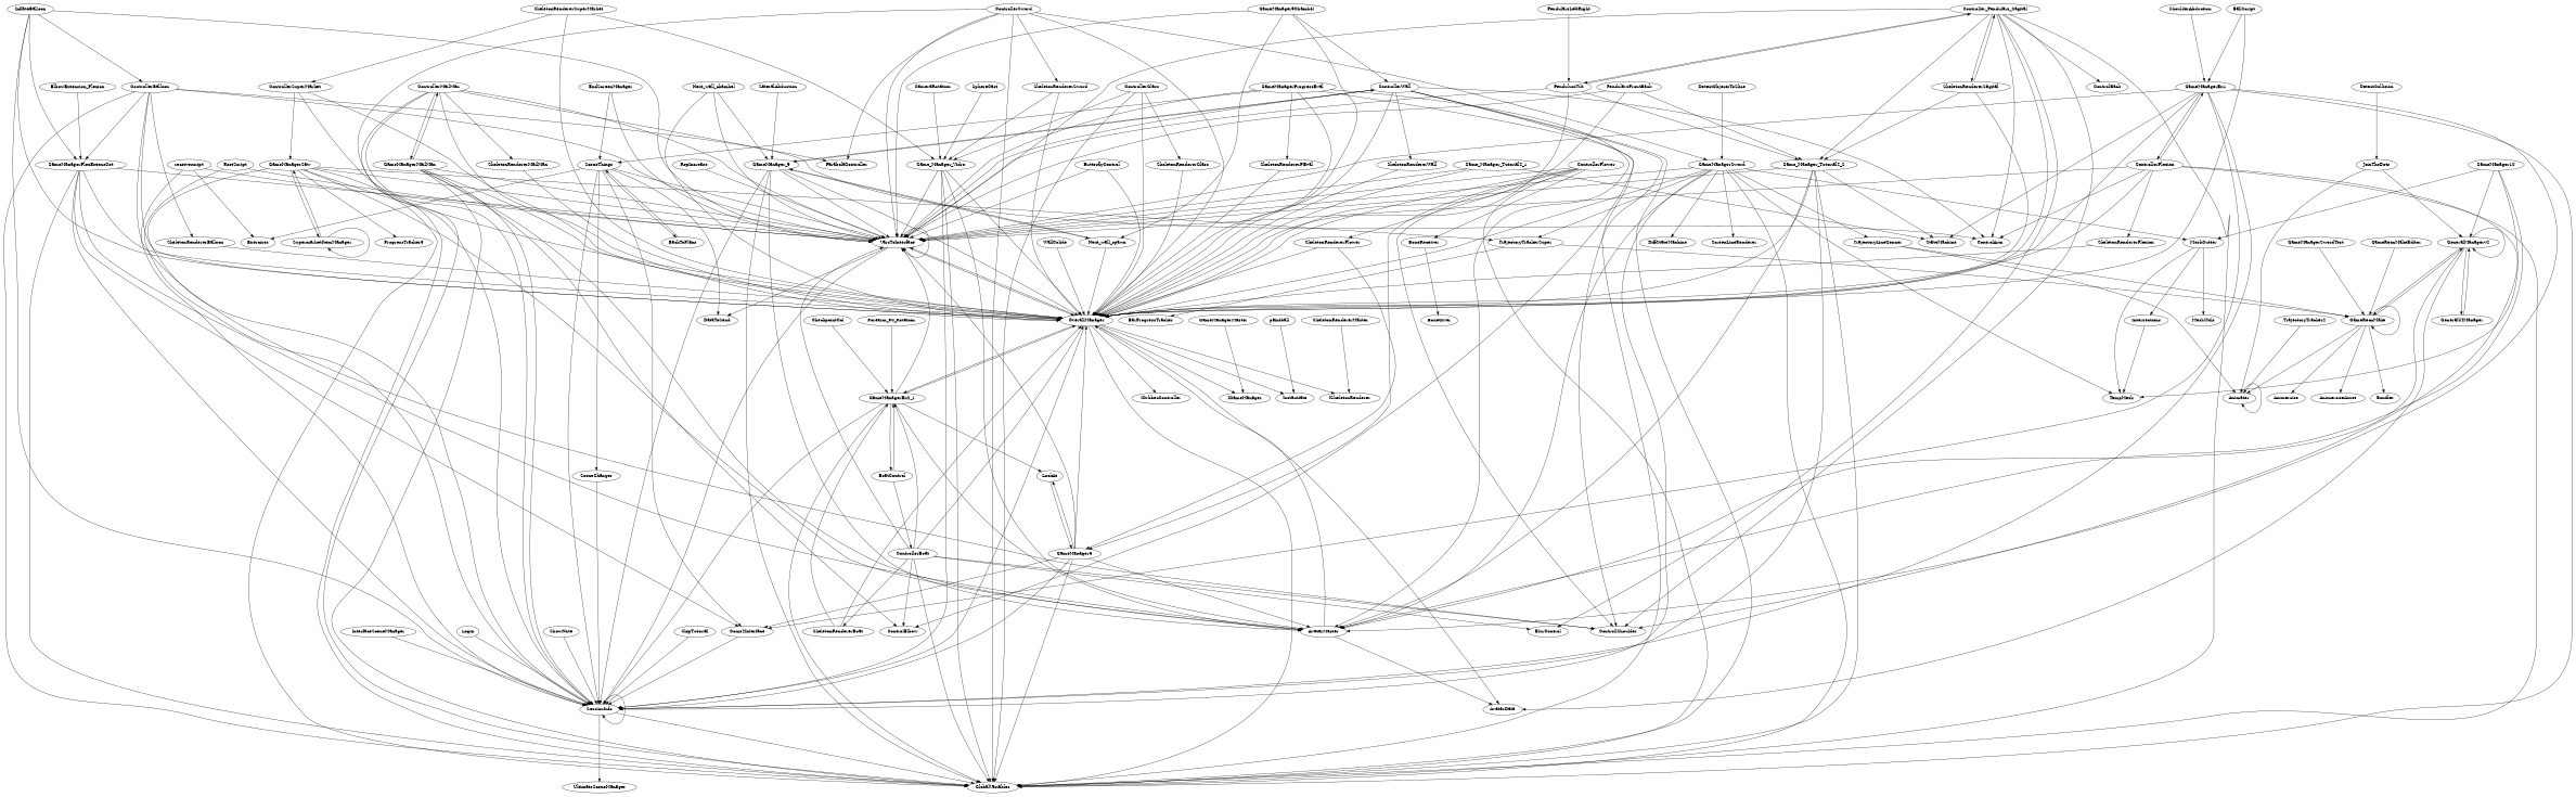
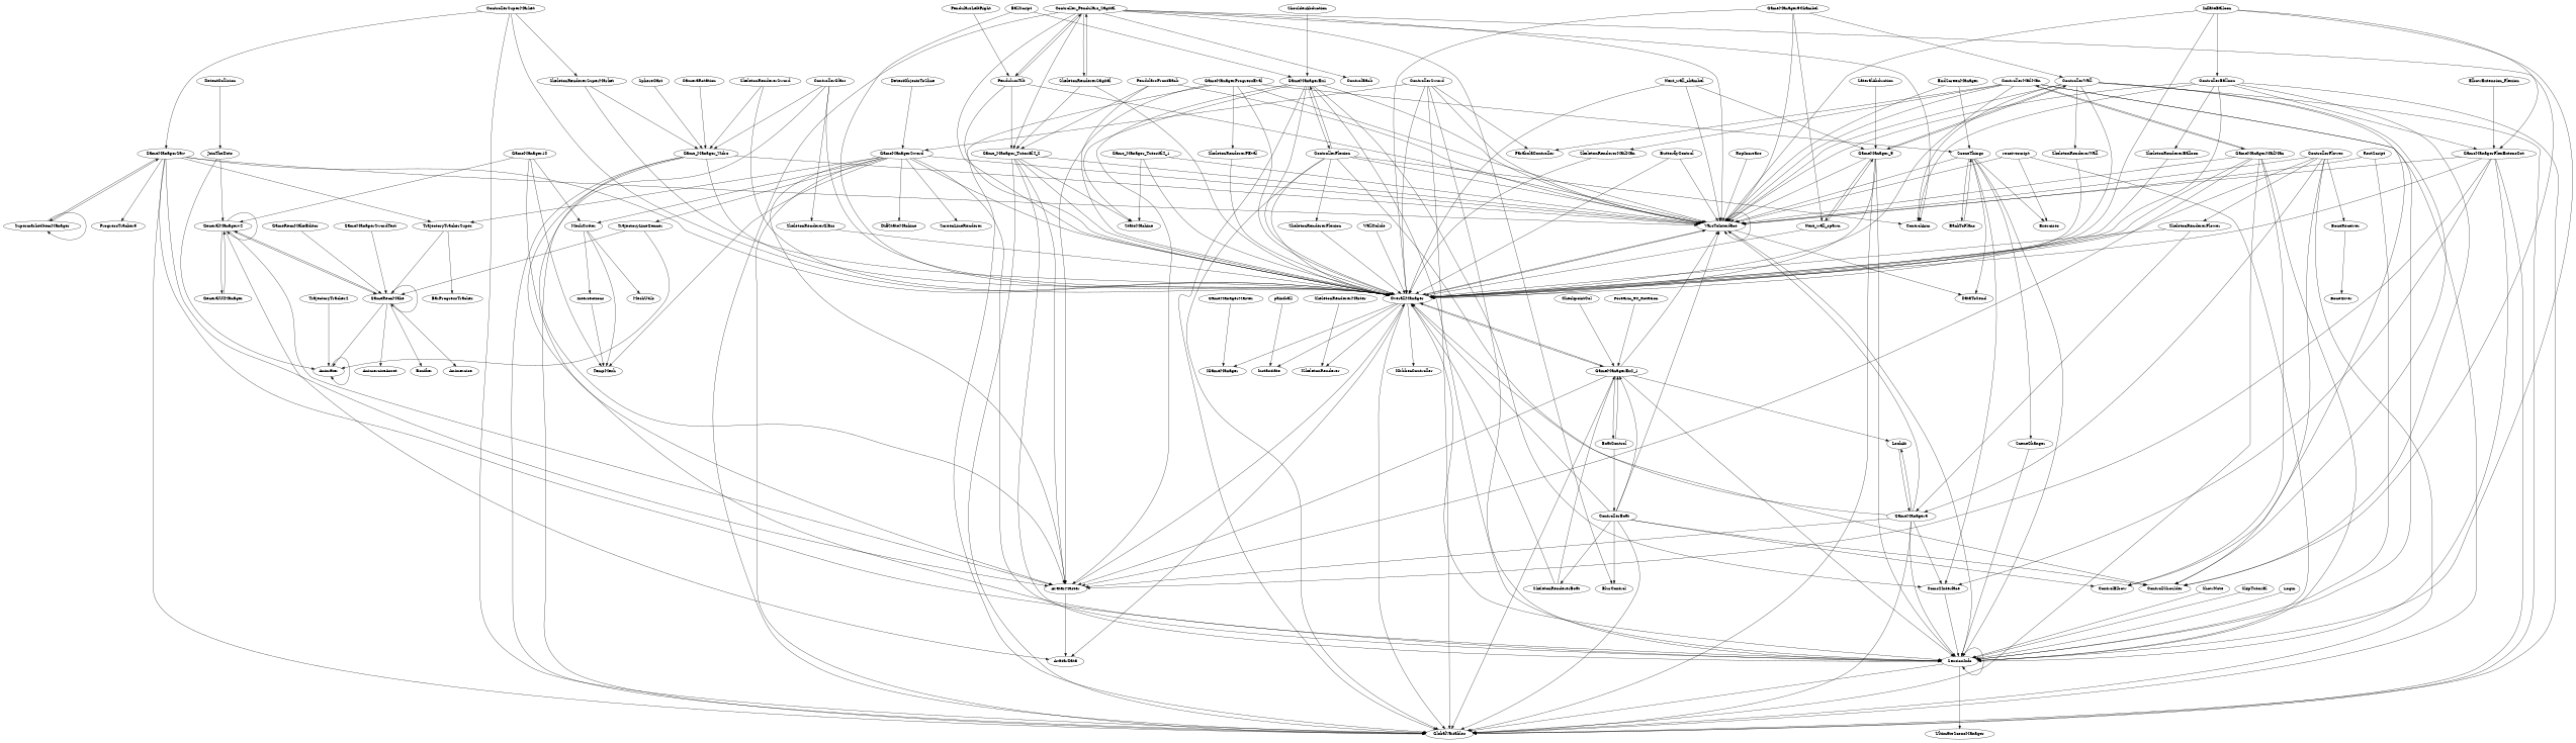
  digraph {
    ranksep=3.0
    SceneThings
    VarsToInterface
    DataToSend
    Exercises
    SceneChanger
    SessionInfo
    Coms2Interface
    BackToPlans
    OverallManager
    GlobalVariables
    UltimateSceneManager
    IGameManager
    Instantiate
    GameManagerEx2_1
    IOrbbecController
    ISkeletonRenderer
    AvatarData
    GameManagerMaster
    Animater
    RepIncrease
    TrajectoryLineGenner
    GameRecnMake
    GeneralManagerv2
    Animercise
    AnimerciseAsset
    Bonifier
    AvatarMaster
    GeneralUIManager
    paintball
    ShowNote
    LookAt
    BoatControl
    SkeletonRendererFlower
    GameManager5
    SkeletonRendererSword
    Game_Manager_Vidro
    GameManagerFlexExtensCot
    PendulumTilt
    Game_Manager_Tutorial4_2
    Controller_Pendulars_Sagital
    StateMachine
    ControlArm
    ControllShoulder
    BlurControl
    ControlBack
    SkeletonRendererSagital
    ControllerWall
    GameManager_9
    ControlElbow
    SkeletonRendererWall
    Next_wall_spawn
    ControllerBoat
    SkeletonRendererBoat
    SupermarketItemManager
    GameManagerSaw
    ProgressTracker3
    TrajectoryTrackerSuper
    BarProgressTracker
    JoinTheDots
    receivescript
    SkeletonRendererPEval
    ControllerSuperMarket
    SkeletonRendererSuperMarket
    BallScript
    GameManagerEx1
    ControllerFlexion
    SkeletonRendererFlexion
    ControllerSword
    GameManagerSword
    ParabolaController
    TempMesh
    ScreenLineRenderer
    MeshCutter
    DiffStateMachine
    MeshUtils
    Intersections
    GameManager9Chambel
    DetectObjectsToSlice
    SkeletonRendererGlass
    CameraRotation
    GameManager10
    ControllerFlower
    BoneReceiver
    BoneGiver
    PendularsLeftRight
    Next_wall_chambel
    ControllerGlass
    Game_Manager_Tutorial4_1
    SkipTutorial
-   InterfaceSceneManager
    GameManagerMailMan
    ControllerMailMan
    SkeletonRendererMailMan
    LateralAbduction
    SphereCast
    RestScript
    ControllerBalloon
    SkeletonRendererBalloon
    PendularsFrontBack
    InflateBalloon
    Login
    ShoulderAbduction
    ButterflyControl
    ElbowExtension_Flexion
    SkeletonRendererMaster
    GameManagerProgressEval
    EndScreenManager
    WallColide
    Forearm_90_Rotation
    CheckpointCol
    TrajectoryTracker2
    DetectCollision
    GameManagerSwordTest
    GameRecnMakeEditor
    SceneThings -> VarsToInterface
    SceneThings -> DataToSend
    SceneThings -> Exercises
    SceneThings -> SceneChanger
    SceneThings -> SessionInfo
    SceneThings -> Coms2Interface
    SceneThings -> BackToPlans
    VarsToInterface -> VarsToInterface
    VarsToInterface -> DataToSend
    VarsToInterface -> SessionInfo
    VarsToInterface -> OverallManager
    SceneChanger -> SessionInfo
    SessionInfo -> SessionInfo
    SessionInfo -> GlobalVariables
    SessionInfo -> UltimateSceneManager
    Coms2Interface -> SessionInfo
    BackToPlans -> SceneThings
    OverallManager -> VarsToInterface
    OverallManager -> SessionInfo
    OverallManager -> GlobalVariables
    OverallManager -> IGameManager
    OverallManager -> Instantiate
    OverallManager -> GameManagerEx2_1
    OverallManager -> IOrbbecController
    OverallManager -> ISkeletonRenderer
    OverallManager -> AvatarData
    GameManagerEx2_1 -> VarsToInterface
    GameManagerEx2_1 -> SessionInfo
    GameManagerEx2_1 -> OverallManager
    GameManagerEx2_1 -> GlobalVariables
    GameManagerEx2_1 -> AvatarMaster
    GameManagerEx2_1 -> LookAt
    GameManagerEx2_1 -> BoatControl
    GameManagerMaster -> IGameManager
    Animater -> Animater
    RepIncrease -> VarsToInterface
    TrajectoryLineGenner -> Animater
    TrajectoryLineGenner -> GameRecnMake
    GameRecnMake -> Animater
    GameRecnMake -> GameRecnMake
    GameRecnMake -> GeneralManagerv2
    GameRecnMake -> Animercise
    GameRecnMake -> AnimerciseAsset
    GameRecnMake -> Bonifier
    GeneralManagerv2 -> AvatarData
    GeneralManagerv2 -> GameRecnMake
    GeneralManagerv2 -> GeneralManagerv2
    GeneralManagerv2 -> AvatarMaster
    GeneralManagerv2 -> GeneralUIManager
    AvatarMaster -> OverallManager
    AvatarMaster -> AvatarData
    GeneralUIManager -> GeneralManagerv2
    paintball -> Instantiate
    ShowNote -> SessionInfo
    LookAt -> GameManager5
    BoatControl -> GameManagerEx2_1
    BoatControl -> ControllerBoat
    SkeletonRendererFlower -> OverallManager
    SkeletonRendererFlower -> GameManager5
    GameManager5 -> VarsToInterface
    GameManager5 -> SessionInfo
    GameManager5 -> Coms2Interface
    GameManager5 -> OverallManager
    GameManager5 -> GlobalVariables
    GameManager5 -> AvatarMaster
    GameManager5 -> LookAt
    SkeletonRendererSword -> OverallManager
    SkeletonRendererSword -> Game_Manager_Vidro
    Game_Manager_Vidro -> VarsToInterface
    Game_Manager_Vidro -> SessionInfo
    Game_Manager_Vidro -> OverallManager
    Game_Manager_Vidro -> GlobalVariables
    Game_Manager_Vidro -> AvatarMaster
    GameManagerFlexExtensCot -> VarsToInterface
    GameManagerFlexExtensCot -> SessionInfo
    GameManagerFlexExtensCot -> Coms2Interface
    GameManagerFlexExtensCot -> OverallManager
    GameManagerFlexExtensCot -> GlobalVariables
    GameManagerFlexExtensCot -> AvatarMaster
    PendulumTilt -> VarsToInterface
    PendulumTilt -> OverallManager
    PendulumTilt -> Game_Manager_Tutorial4_2
    PendulumTilt -> Controller_Pendulars_Sagital
    Game_Manager_Tutorial4_2 -> VarsToInterface
    Game_Manager_Tutorial4_2 -> SessionInfo
    Game_Manager_Tutorial4_2 -> OverallManager
    Game_Manager_Tutorial4_2 -> GlobalVariables
    Game_Manager_Tutorial4_2 -> AvatarMaster
    Game_Manager_Tutorial4_2 -> StateMachine
    Controller_Pendulars_Sagital -> VarsToInterface
    Controller_Pendulars_Sagital -> OverallManager
    Controller_Pendulars_Sagital -> GlobalVariables
    Controller_Pendulars_Sagital -> PendulumTilt
    Controller_Pendulars_Sagital -> Game_Manager_Tutorial4_2
    Controller_Pendulars_Sagital -> ControlArm
    Controller_Pendulars_Sagital -> ControllShoulder
    Controller_Pendulars_Sagital -> BlurControl
    Controller_Pendulars_Sagital -> ControlBack
    Controller_Pendulars_Sagital -> SkeletonRendererSagital
    SkeletonRendererSagital -> OverallManager
    SkeletonRendererSagital -> Game_Manager_Tutorial4_2
    SkeletonRendererSagital -> Controller_Pendulars_Sagital
    ControllerWall -> VarsToInterface
    ControllerWall -> OverallManager
    ControllerWall -> GlobalVariables
    ControllerWall -> ControlArm
    ControllerWall -> ControllShoulder
    ControllerWall -> GameManager_9
    ControllerWall -> ControlElbow
    ControllerWall -> SkeletonRendererWall
    GameManager_9 -> VarsToInterface
    GameManager_9 -> SessionInfo
    GameManager_9 -> OverallManager
    GameManager_9 -> GlobalVariables
-   GameManager_9 -> AvatarMaster
    GameManager_9 -> ControllerWall
    GameManager_9 -> Next_wall_spawn
    SkeletonRendererWall -> OverallManager
    Next_wall_spawn -> OverallManager
    Next_wall_spawn -> GameManager_9
    ControllerBoat -> VarsToInterface
    ControllerBoat -> OverallManager
    ControllerBoat -> GlobalVariables
    ControllerBoat -> GameManagerEx2_1
    ControllerBoat -> ControllShoulder
    ControllerBoat -> BlurControl
    ControllerBoat -> ControlElbow
    ControllerBoat -> SkeletonRendererBoat
    SkeletonRendererBoat -> OverallManager
    SkeletonRendererBoat -> GameManagerEx2_1
    SupermarketItemManager -> SupermarketItemManager
    SupermarketItemManager -> GameManagerSaw
    GameManagerSaw -> VarsToInterface
    GameManagerSaw -> SessionInfo
    GameManagerSaw -> OverallManager
    GameManagerSaw -> GlobalVariables
    GameManagerSaw -> AvatarMaster
    GameManagerSaw -> SupermarketItemManager
    GameManagerSaw -> ProgressTracker3
    GameManagerSaw -> TrajectoryTrackerSuper
    TrajectoryTrackerSuper -> GameRecnMake
    TrajectoryTrackerSuper -> BarProgressTracker
    JoinTheDots -> Animater
    JoinTheDots -> GeneralManagerv2
    receivescript -> VarsToInterface
    receivescript -> Exercises
    receivescript -> SessionInfo
    SkeletonRendererPEval -> OverallManager
    ControllerSuperMarket -> OverallManager
    ControllerSuperMarket -> GlobalVariables
    ControllerSuperMarket -> GameManagerSaw
-   SkeletonRendererSuperMarket -> ControllerSuperMarket
+   ControllerSuperMarket -> SkeletonRendererSuperMarket
    SkeletonRendererSuperMarket -> OverallManager
    SkeletonRendererSuperMarket -> Game_Manager_Vidro
    BallScript -> OverallManager
    BallScript -> GameManagerEx1
    GameManagerEx1 -> VarsToInterface
    GameManagerEx1 -> SessionInfo
    GameManagerEx1 -> Coms2Interface
    GameManagerEx1 -> OverallManager
    GameManagerEx1 -> GlobalVariables
    GameManagerEx1 -> AvatarMaster
    GameManagerEx1 -> StateMachine
    GameManagerEx1 -> ControllerFlexion
    ControllerFlexion -> VarsToInterface
    ControllerFlexion -> OverallManager
    ControllerFlexion -> GlobalVariables
    ControllerFlexion -> ControlArm
    ControllerFlexion -> ControllShoulder
    ControllerFlexion -> GameManagerEx1
    ControllerFlexion -> SkeletonRendererFlexion
    SkeletonRendererFlexion -> OverallManager
    ControllerSword -> VarsToInterface
    ControllerSword -> SessionInfo
    ControllerSword -> OverallManager
    ControllerSword -> GlobalVariables
-   ControllerSword -> SkeletonRendererSword
    ControllerSword -> GameManagerSword
    ControllerSword -> ParabolaController
    GameManagerSword -> VarsToInterface
    GameManagerSword -> SessionInfo
    GameManagerSword -> OverallManager
    GameManagerSword -> GlobalVariables
    GameManagerSword -> TrajectoryLineGenner
    GameManagerSword -> AvatarMaster
    GameManagerSword -> TrajectoryTrackerSuper
    GameManagerSword -> TempMesh
    GameManagerSword -> ScreenLineRenderer
    GameManagerSword -> MeshCutter
    GameManagerSword -> DiffStateMachine
    MeshCutter -> TempMesh
    MeshCutter -> MeshUtils
    MeshCutter -> Intersections
    Intersections -> TempMesh
    GameManager9Chambel -> VarsToInterface
    GameManager9Chambel -> OverallManager
    GameManager9Chambel -> ControllerWall
    GameManager9Chambel -> Next_wall_spawn
    DetectObjectsToSlice -> GameManagerSword
    SkeletonRendererGlass -> OverallManager
    CameraRotation -> Game_Manager_Vidro
    GameManager10 -> GeneralManagerv2
    GameManager10 -> AvatarMaster
    GameManager10 -> TempMesh
    GameManager10 -> MeshCutter
    ControllerFlower -> VarsToInterface
    ControllerFlower -> OverallManager
    ControllerFlower -> GlobalVariables
    ControllerFlower -> SkeletonRendererFlower
    ControllerFlower -> GameManager5
    ControllerFlower -> ControllShoulder
    ControllerFlower -> BoneReceiver
    BoneReceiver -> BoneGiver
    PendularsLeftRight -> PendulumTilt
    Next_wall_chambel -> VarsToInterface
    Next_wall_chambel -> OverallManager
    Next_wall_chambel -> GameManager_9
    ControllerGlass -> OverallManager
    ControllerGlass -> GlobalVariables
    ControllerGlass -> Game_Manager_Vidro
    ControllerGlass -> SkeletonRendererGlass
    Game_Manager_Tutorial4_1 -> VarsToInterface
    Game_Manager_Tutorial4_1 -> OverallManager
    Game_Manager_Tutorial4_1 -> StateMachine
    SkipTutorial -> SessionInfo
-   InterfaceSceneManager -> SessionInfo
    GameManagerMailMan -> VarsToInterface
    GameManagerMailMan -> SessionInfo
    GameManagerMailMan -> OverallManager
    GameManagerMailMan -> GlobalVariables
    GameManagerMailMan -> AvatarMaster
    GameManagerMailMan -> ControlElbow
    GameManagerMailMan -> ControllerMailMan
    ControllerMailMan -> VarsToInterface
    ControllerMailMan -> SessionInfo
    ControllerMailMan -> OverallManager
    ControllerMailMan -> GlobalVariables
    ControllerMailMan -> ParabolaController
    ControllerMailMan -> GameManagerMailMan
    ControllerMailMan -> SkeletonRendererMailMan
    SkeletonRendererMailMan -> OverallManager
    LateralAbduction -> GameManager_9
    SphereCast -> Game_Manager_Vidro
    RestScript -> VarsToInterface
    RestScript -> SessionInfo
    ControllerBalloon -> VarsToInterface
    ControllerBalloon -> OverallManager
    ControllerBalloon -> GlobalVariables
    ControllerBalloon -> GameManagerFlexExtensCot
    ControllerBalloon -> ControlArm
    ControllerBalloon -> ControllShoulder
    ControllerBalloon -> SkeletonRendererBalloon
    SkeletonRendererBalloon -> OverallManager
    PendularsFrontBack -> VarsToInterface
    PendularsFrontBack -> OverallManager
    PendularsFrontBack -> Game_Manager_Tutorial4_2
    InflateBalloon -> VarsToInterface
    InflateBalloon -> SessionInfo
    InflateBalloon -> OverallManager
    InflateBalloon -> GameManagerFlexExtensCot
    InflateBalloon -> ControllerBalloon
    Login -> SessionInfo
    ShoulderAbduction -> GameManagerEx1
    ButterflyControl -> VarsToInterface
    ButterflyControl -> OverallManager
    ElbowExtension_Flexion -> GameManagerFlexExtensCot
    SkeletonRendererMaster -> ISkeletonRenderer
    GameManagerProgressEval -> SceneThings
    GameManagerProgressEval -> VarsToInterface
    GameManagerProgressEval -> OverallManager
    GameManagerProgressEval -> GlobalVariables
    GameManagerProgressEval -> AvatarMaster
    GameManagerProgressEval -> SkeletonRendererPEval
    EndScreenManager -> SceneThings
    EndScreenManager -> VarsToInterface
    WallColide -> OverallManager
    Forearm_90_Rotation -> GameManagerEx2_1
    CheckpointCol -> GameManagerEx2_1
    TrajectoryTracker2 -> Animater
    DetectCollision -> JoinTheDots
    GameManagerSwordTest -> GameRecnMake
    GameRecnMakeEditor -> GameRecnMake
  }
